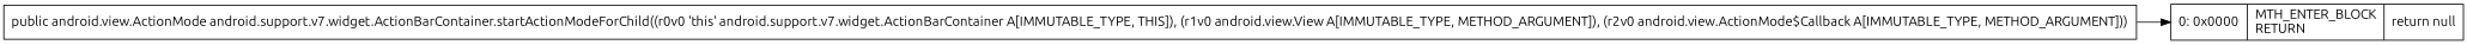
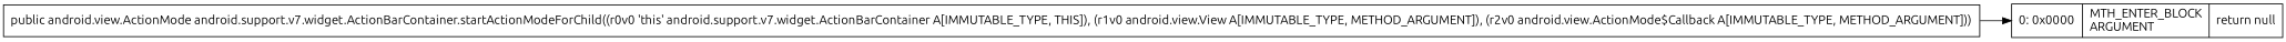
  digraph {
    rankdir=LR
    fontname=Ubuntu
    node [shape=record fontname=Ubuntu]
-   n1 [label="{0\:\ 0x0000|MTH_ENTER_BLOCK\lRETURN\l|return null\l}"]
+   n1 [label="{0\:\ 0x0000|MTH_ENTER_BLOCK\lARGUMENT\l|return null\l}"]
    n2 [label="{public android.view.ActionMode android.support.v7.widget.ActionBarContainer.startActionModeForChild((r0v0 'this' android.support.v7.widget.ActionBarContainer A[IMMUTABLE_TYPE, THIS]), (r1v0 android.view.View A[IMMUTABLE_TYPE, METHOD_ARGUMENT]), (r2v0 android.view.ActionMode$Callback A[IMMUTABLE_TYPE, METHOD_ARGUMENT])) }"]
    n2 -> n1 [fontname=Ubuntu]
  }
